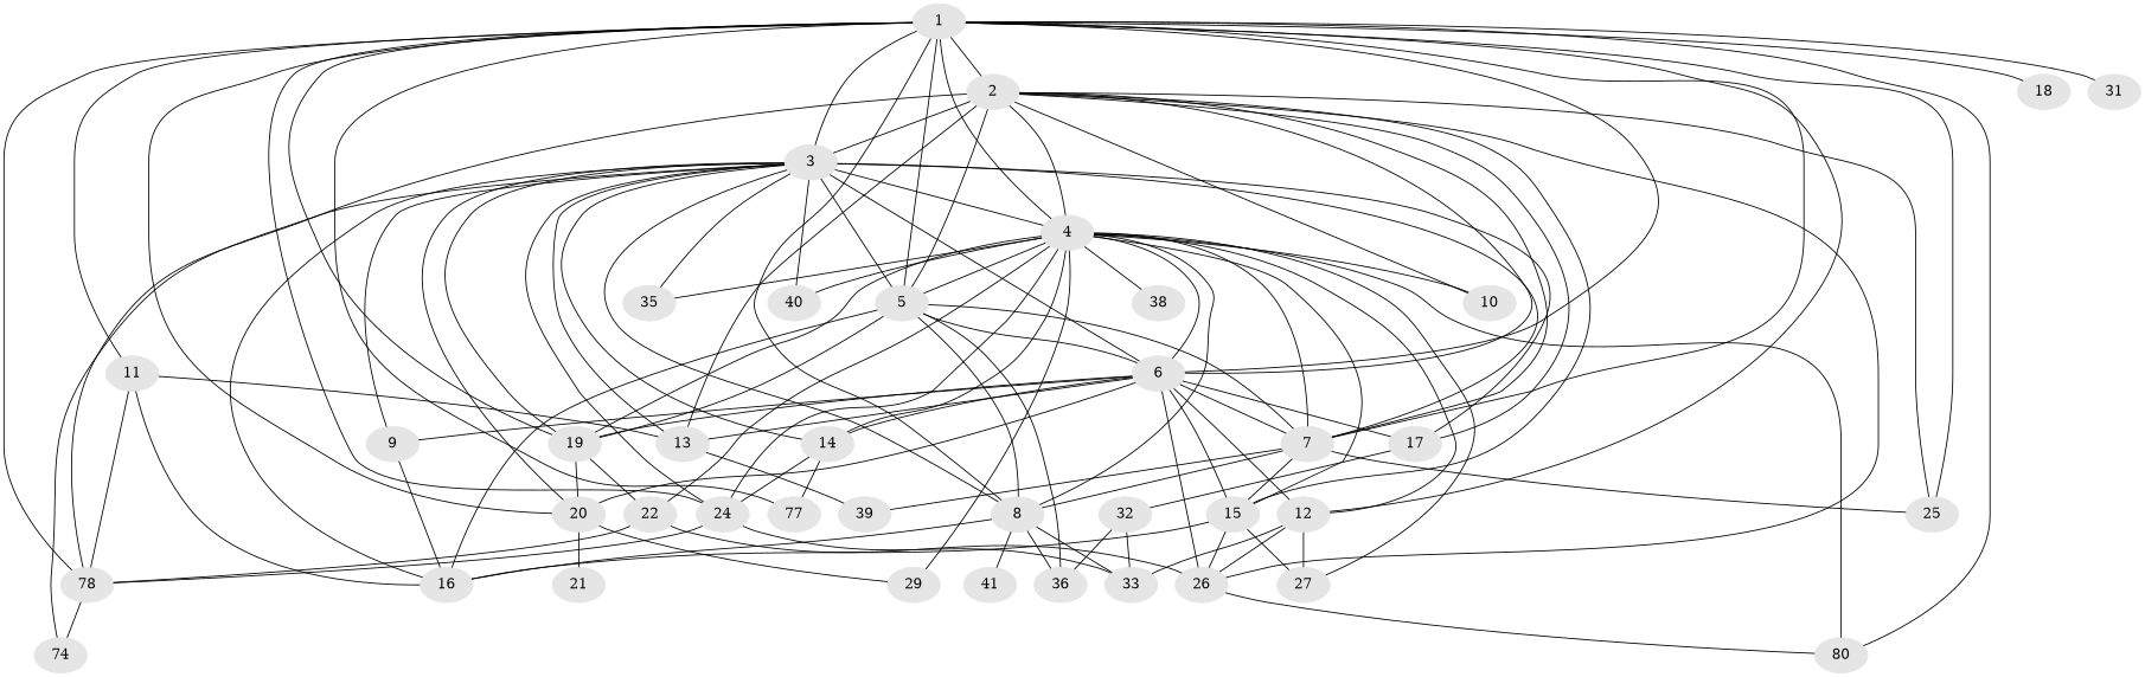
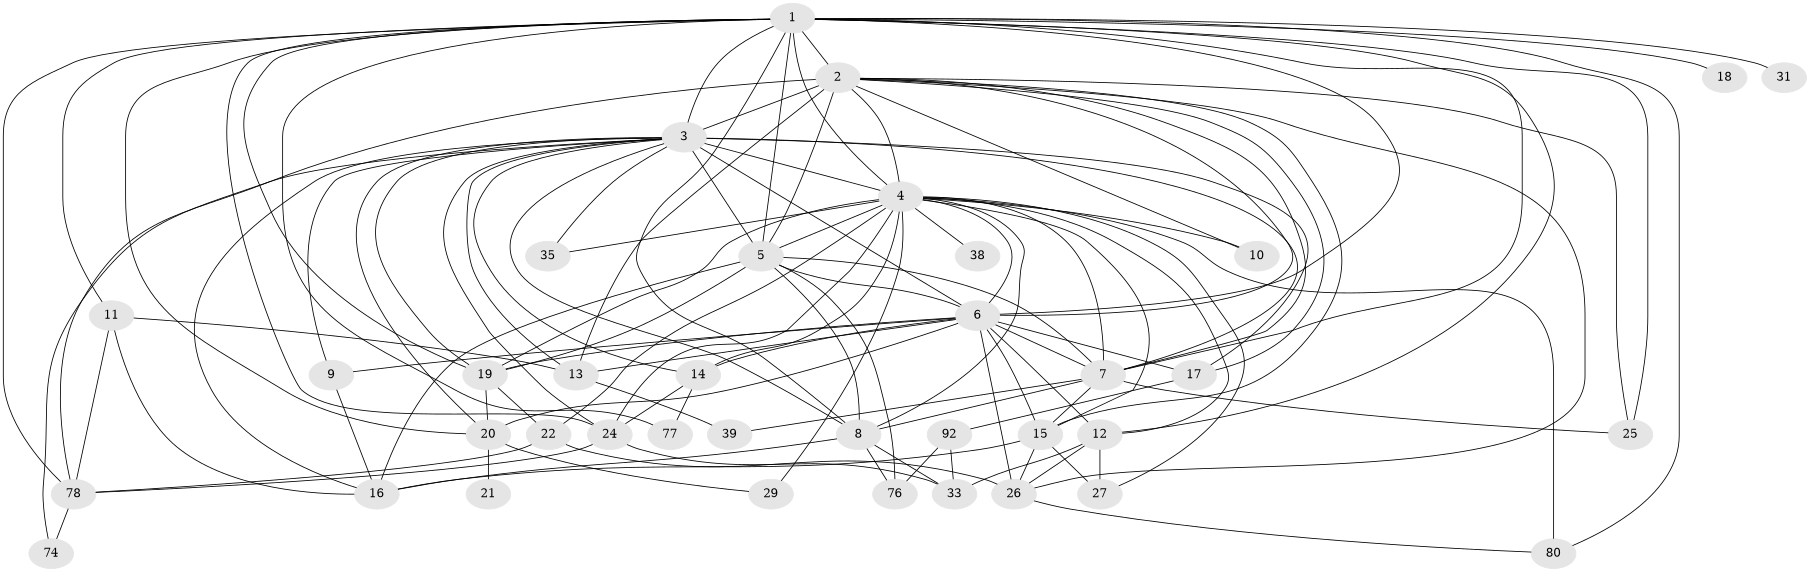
  graph {
    node [color=gray90 style=filled]
    edge [weight=1.0]
    1
    2
    3
    4
    5
    6
    7
    8
    11
    12
    18
    19
    20
    24
    25
    n16 [label=78]
    n17 [label=80]
    31
    n19 [label=77]
    10
    13
    15
    17
    26
    9
    14
    16
    n28 [label=74]
    35
-   40
    22
    27
    29
    38
-   36
+   36 [label=76]
    39
-   41
    33
    21
-   32
+   32 [label=92]
    1 -- 2 [weight=3.0]
    1 -- 3 [weight=3.0]
    1 -- 4 [weight=2.0]
    1 -- 5
    1 -- 6 [weight=3.0]
    1 -- 7
    1 -- 8
    1 -- 11
    1 -- 12
    1 -- 18
    1 -- 19
    1 -- 20 [weight=2.0]
    1 -- 24
    1 -- 25
    1 -- n16 [weight=2.0]
    1 -- n17
    1 -- 31
    1 -- n19
    2 -- 3 [weight=12.0]
    2 -- 4 [weight=2.0]
    2 -- 5 [weight=3.0]
    2 -- 6 [weight=4.0]
    2 -- 7 [weight=3.0]
    2 -- 25 [weight=2.0]
    2 -- n16 [weight=5.0]
    2 -- 10 [weight=2.0]
    2 -- 13 [weight=2.0]
    2 -- 15
    2 -- 17
    2 -- 26
    3 -- 4 [weight=2.0]
    3 -- 5 [weight=2.0]
    3 -- 6 [weight=5.0]
    3 -- 7 [weight=2.0]
    3 -- 8
    3 -- 19 [weight=2.0]
    3 -- 20 [weight=2.0]
    3 -- 24
    3 -- 13 [weight=2.0]
    3 -- 17
    3 -- 9
    3 -- 14
    3 -- 16
    3 -- n28
    3 -- 35
-   3 -- 40
    4 -- 5
    4 -- 6 [weight=2.0]
    4 -- 7 [weight=2.0]
    4 -- 8
    4 -- 12
    4 -- 19
    4 -- 24
    4 -- n17
    4 -- 10
    4 -- 15
    4 -- 14
    4 -- 35
-   4 -- 40
    4 -- 22
    4 -- 27
    4 -- 29
    4 -- 38
    5 -- 6 [weight=2.0]
    5 -- 7
    5 -- 8
    5 -- 19
    5 -- 16 [weight=4.0]
    5 -- 36
    6 -- 7 [weight=2.0]
    6 -- 12
    6 -- 19
    6 -- 20 [weight=4.0]
    6 -- 13
    6 -- 15
    6 -- 17
    6 -- 26 [weight=4.0]
    6 -- 9 [weight=2.0]
    6 -- 14
    7 -- 8
    7 -- 25
    7 -- 15
    7 -- 39
    8 -- 16
    8 -- 36
-   8 -- 41
    8 -- 33
    11 -- n16
    11 -- 13
    11 -- 16
    12 -- 26
    12 -- 27
    12 -- 33 [weight=2.0]
    19 -- 20
    19 -- 22
    20 -- 29
    20 -- 21
    24 -- n16
    24 -- 33
    n16 -- n28
    13 -- 39
    15 -- 26
    15 -- 16
    15 -- 27
    17 -- 32 [weight=2.0]
    26 -- n17
    9 -- 16
    14 -- 24
    14 -- n19
    22 -- n16
    22 -- 26
    32 -- 36
    32 -- 33
  }
